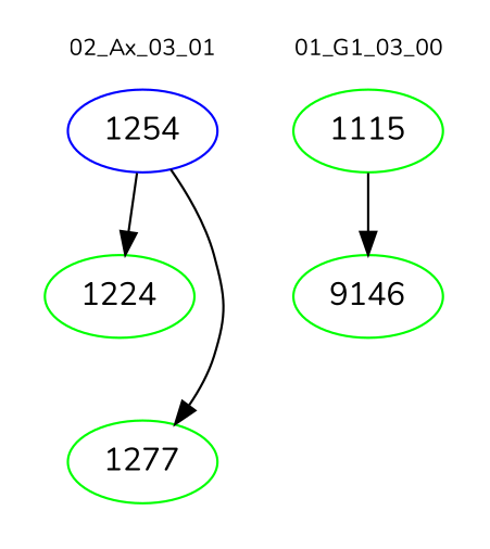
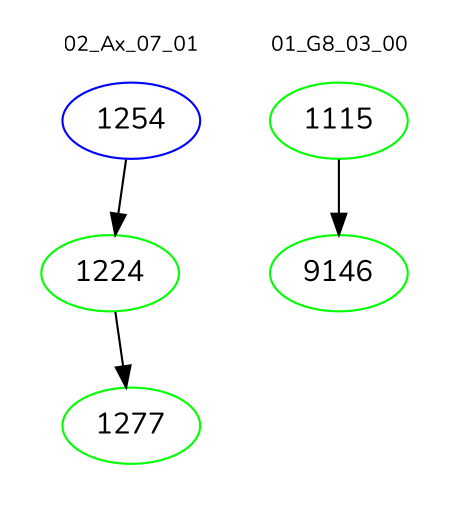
  digraph {
    fontname=Nunito
    node [color=green fontname=Nunito]
    edge [color=black fontname=Nunito]
    n1 [color=blue label=1254]
    n2 [label=1224]
    n3 [label=1277]
    n4 [label=1115]
    n5 [label=9146]
    subgraph cluster_1 {
      color=white
      fontsize=10
-     label="02_Ax_03_01"
+     label="02_Ax_07_01"
      n1
      n2
      n3
    }
    subgraph cluster_2 {
      color=white
      fontsize=10
-     label="01_G1_03_00"
+     label="01_G8_03_00"
      n4
      n5
    }
    n1 -> n2
-   n1 -> n3
+   n2 -> n3
    n4 -> n5
  }
